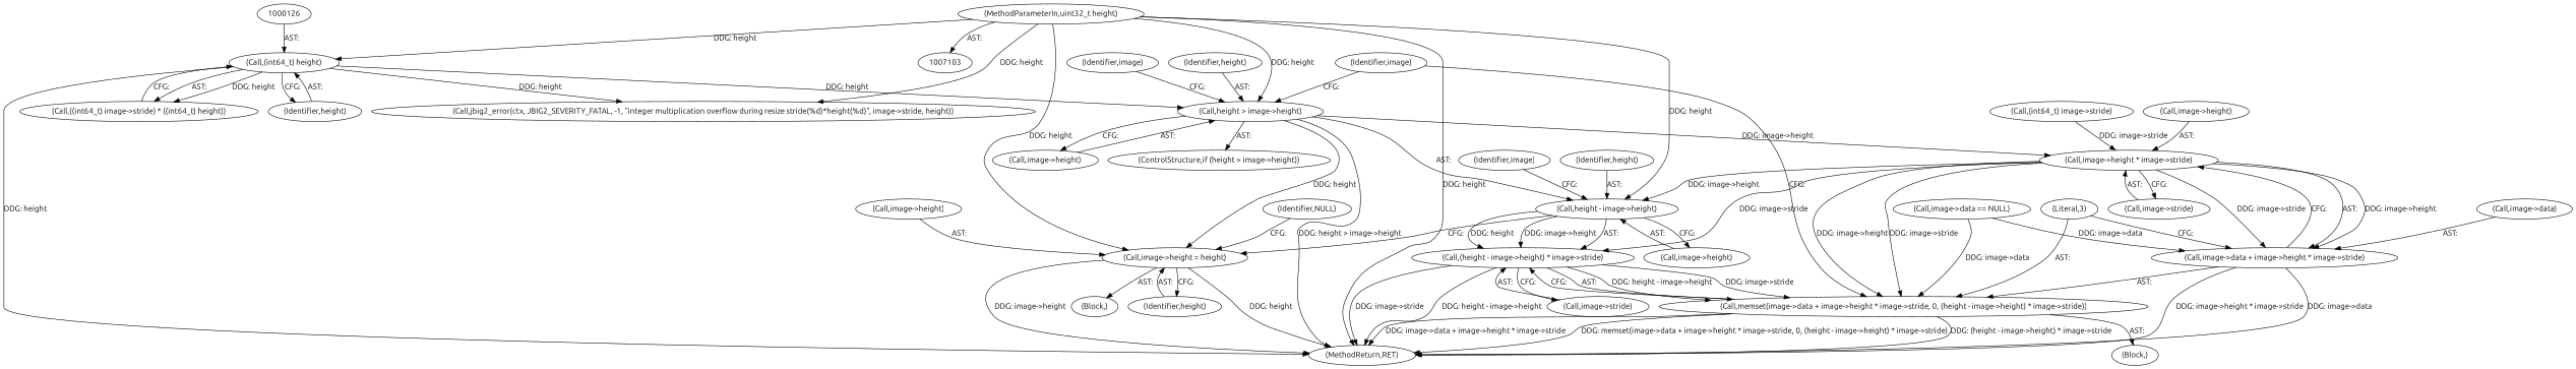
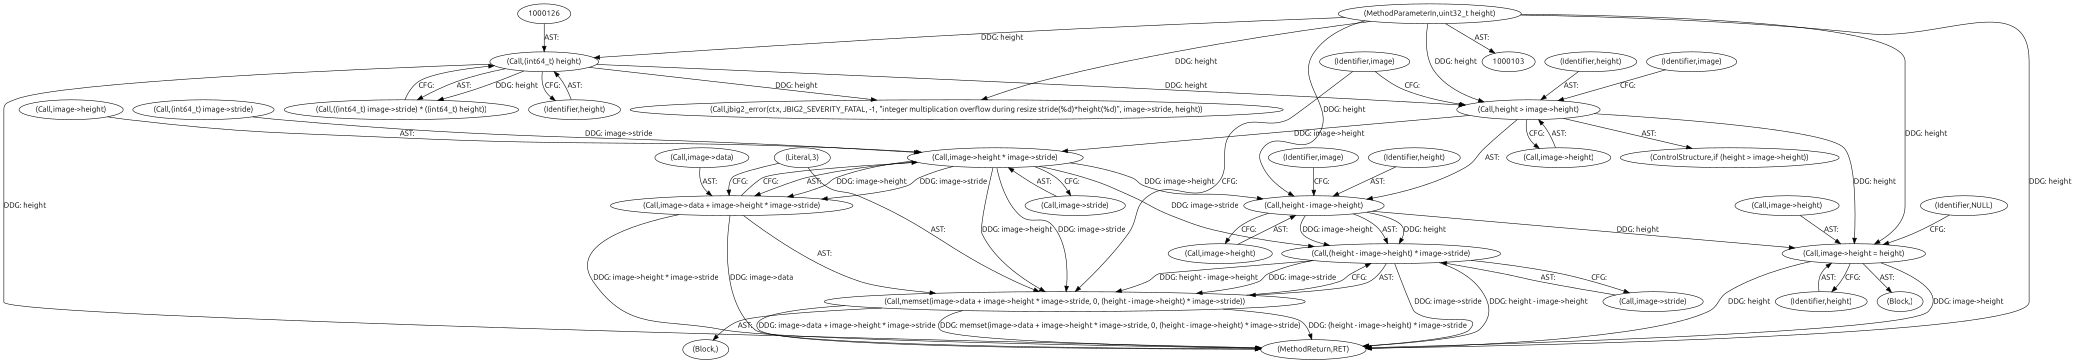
  digraph {
    fontname=Ubuntu
    node [fontname=Ubuntu]
    edge [fontname=Ubuntu]
    n1 [label="(Call,height > image->height)"]
    n2 [label="(Call,image->height * image->stride)"]
    n3 [label="(Call,height - image->height)"]
    n4 [label="(Call,image->height = height)"]
    n5 [label="(Call,image->height)"]
    n6 [label="(ControlStructure,if (height > image->height))"]
    n7 [label="(MethodReturn,RET)"]
    n8 [label="(Call,memset(image->data + image->height * image->stride, 0, (height - image->height) * image->stride))"]
    n9 [label="(Call,image->data + image->height * image->stride)"]
    n10 [label="(Call,(height - image->height) * image->stride)"]
    n11 [label="(Call,image->stride)"]
    n12 [label="(Call,image->height)"]
    n13 [label="(Identifier,height)"]
    n14 [label="(Block,)"]
    n15 [label="(Call,(int64_t) height)"]
    n16 [label="(Call,((int64_t) image->stride) * ((int64_t) height))"]
    n17 [label="(Identifier,height)"]
    n18 [label="(Call,jbig2_error(ctx, JBIG2_SEVERITY_FATAL, -1, \"integer multiplication overflow during resize stride(%d)*height(%d)\", image->stride, height))"]
    n19 [label="(MethodParameterIn,uint32_t height)"]
-   1000103 [label=1007103]
+   1000103
    n21 [label="(Block,)"]
    n22 [label="(Call,image->stride)"]
    n23 [label="(Identifier,image)"]
    n24 [label="(Identifier,height)"]
    n25 [label="(Literal,3)"]
    n26 [label="(Call,image->data)"]
    n27 [label="(Identifier,height)"]
    n28 [label="(Identifier,NULL)"]
-   n29 [label="(Call,image->data == NULL)"]
    n30 [label="(Call,(int64_t) image->stride)"]
    n31 [label="(Call,image->height)"]
    n32 [label="(Call,image->height)"]
    n33 [label="(Identifier,image)"]
    n34 [label="(Identifier,image)"]
    1000126
    n1 -> n2 [label="DDG: image->height"]
    n1 -> n3 [label="AST: "]
    n1 -> n4 [label="DDG: height"]
    n1 -> n5 [label="CFG: "]
    n1 -> n6 [label="AST: "]
-   n1 -> n7 [label="DDG: height > image->height"]
    n2 -> n3 [label="DDG: image->height"]
    n2 -> n8 [label="DDG: image->height"]
    n2 -> n8 [label="DDG: image->stride"]
    n2 -> n9 [label="AST: "]
    n2 -> n9 [label="DDG: image->height"]
    n2 -> n9 [label="DDG: image->stride"]
    n2 -> n10 [label="DDG: image->stride"]
    n2 -> n11 [label="CFG: "]
-   n3 -> n4 [label="CFG: "]
+   n3 -> n4 [label="DDG: height"]
    n3 -> n10 [label="AST: "]
    n3 -> n10 [label="DDG: height"]
    n3 -> n10 [label="DDG: image->height"]
    n3 -> n12 [label="CFG: "]
    n4 -> n7 [label="DDG: height"]
    n4 -> n7 [label="DDG: image->height"]
    n4 -> n13 [label="CFG: "]
    n4 -> n14 [label="AST: "]
    n5 -> n1 [label="AST: "]
    n8 -> n7 [label="DDG: memset(image->data + image->height * image->stride, 0, (height - image->height) * image->stride)"]
    n8 -> n7 [label="DDG: (height - image->height) * image->stride"]
    n8 -> n7 [label="DDG: image->data + image->height * image->stride"]
    n8 -> n10 [label="CFG: "]
    n8 -> n21 [label="AST: "]
    n9 -> n2 [label="CFG: "]
    n9 -> n7 [label="DDG: image->height * image->stride"]
    n9 -> n7 [label="DDG: image->data"]
    n9 -> n8 [label="AST: "]
    n10 -> n7 [label="DDG: image->stride"]
    n10 -> n7 [label="DDG: height - image->height"]
    n10 -> n8 [label="AST: "]
    n10 -> n8 [label="DDG: height - image->height"]
    n10 -> n8 [label="DDG: image->stride"]
    n10 -> n22 [label="CFG: "]
    n11 -> n2 [label="AST: "]
    n12 -> n3 [label="AST: "]
    n13 -> n4 [label="AST: "]
    n15 -> n1 [label="DDG: height"]
    n15 -> n7 [label="DDG: height"]
    n15 -> n16 [label="AST: "]
    n15 -> n16 [label="DDG: height"]
    n15 -> n17 [label="CFG: "]
    n15 -> n18 [label="DDG: height"]
    n16 -> n15 [label="CFG: "]
    n17 -> n15 [label="AST: "]
    n19 -> n1 [label="DDG: height"]
    n19 -> n3 [label="DDG: height"]
    n19 -> n4 [label="DDG: height"]
    n19 -> n7 [label="DDG: height"]
    n19 -> n15 [label="DDG: height"]
    n19 -> n18 [label="DDG: height"]
    n19 -> 1000103 [label="AST: "]
    n22 -> n10 [label="AST: "]
    n23 -> n3 [label="CFG: "]
    n24 -> n1 [label="AST: "]
    n25 -> n8 [label="AST: "]
    n25 -> n9 [label="CFG: "]
    n26 -> n9 [label="AST: "]
    n27 -> n3 [label="AST: "]
    n28 -> n4 [label="CFG: "]
-   n29 -> n8 [label="DDG: image->data"]
-   n29 -> n9 [label="DDG: image->data"]
    n30 -> n2 [label="DDG: image->stride"]
    n31 -> n2 [label="AST: "]
    n32 -> n4 [label="AST: "]
    n33 -> n1 [label="CFG: "]
    n33 -> n8 [label="CFG: "]
    n34 -> n1 [label="CFG: "]
    1000126 -> n15 [label="AST: "]
  }
